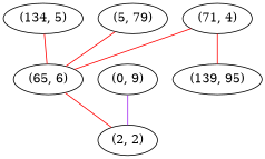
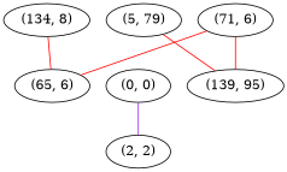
  graph {
    edge [color=red weight=1]
-   "(0, 0)" [label="(0, 9)"]
+   "(0, 0)"
    "(2, 2)"
-   "(134, 8)" [label="(134, 5)"]
+   "(134, 8)"
    "(65, 6)"
-   "(71, 6)" [label="(71, 4)"]
+   "(71, 6)"
    n6 [label="(139, 95)"]
    n7 [label="(5, 79)"]
    "(0, 0)" -- "(2, 2)" [color=purple weight=4]
    "(134, 8)" -- "(65, 6)"
-   "(65, 6)" -- "(2, 2)"
    "(71, 6)" -- "(65, 6)"
    "(71, 6)" -- n6
-   n7 -- "(65, 6)"
+   n7 -- n6
  }
